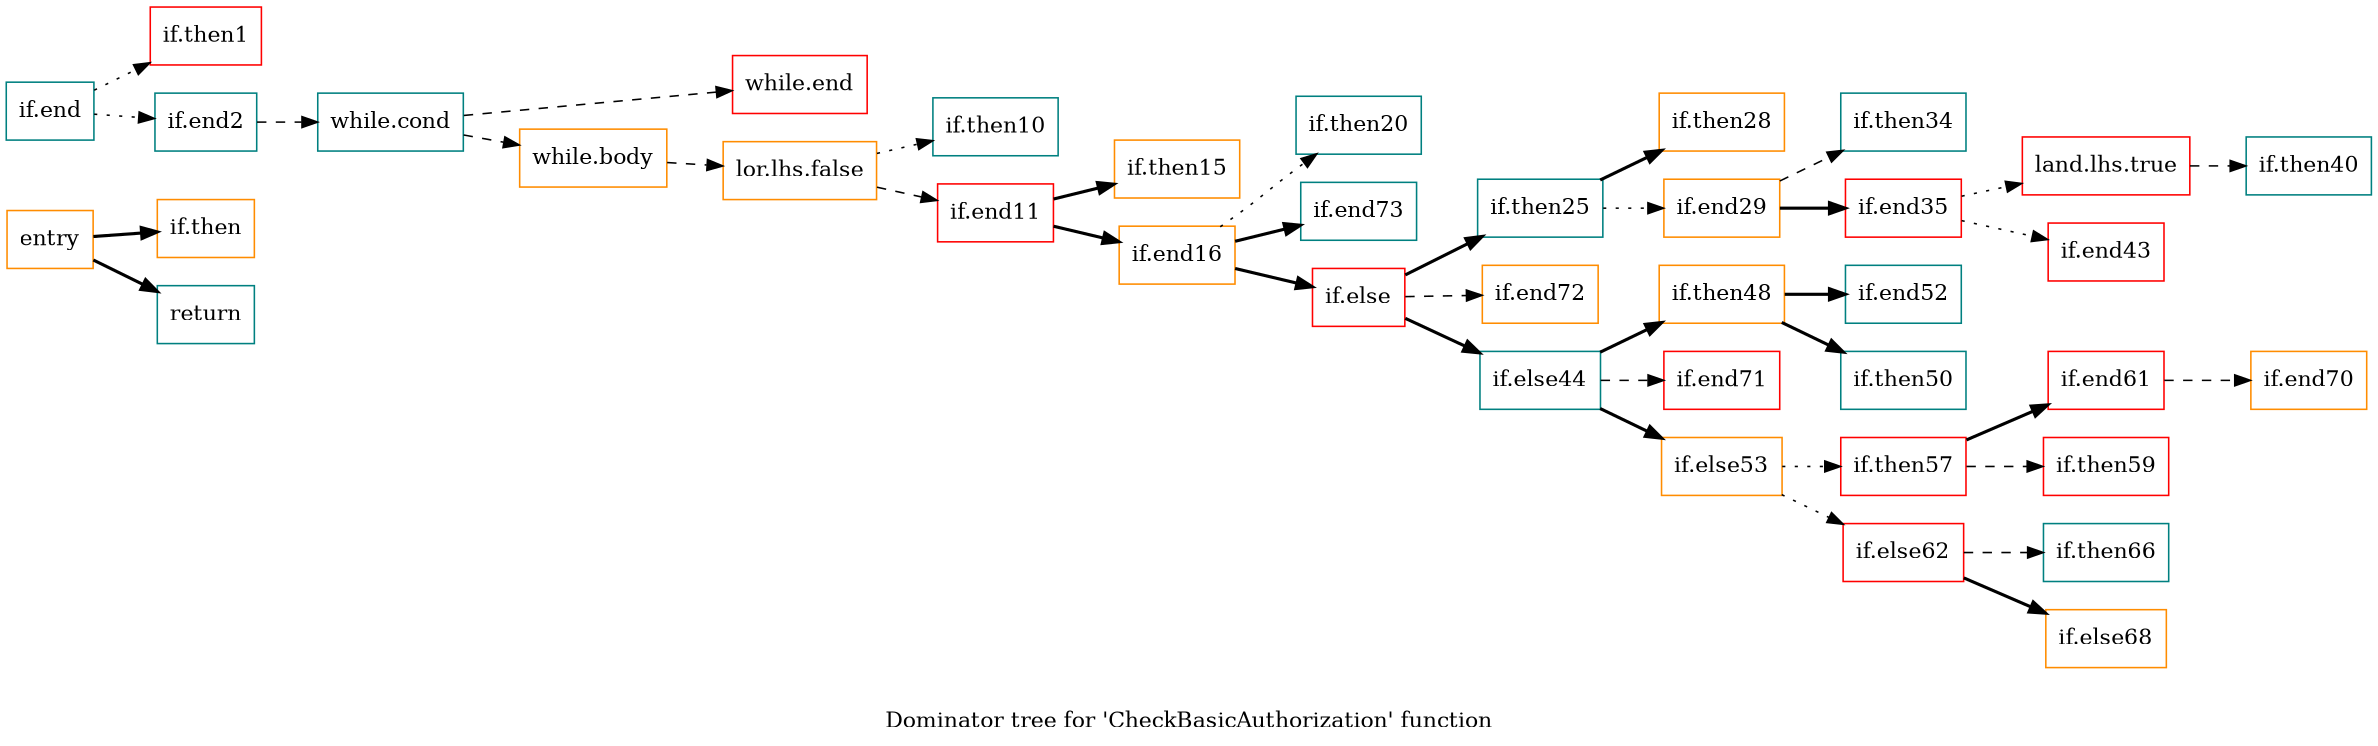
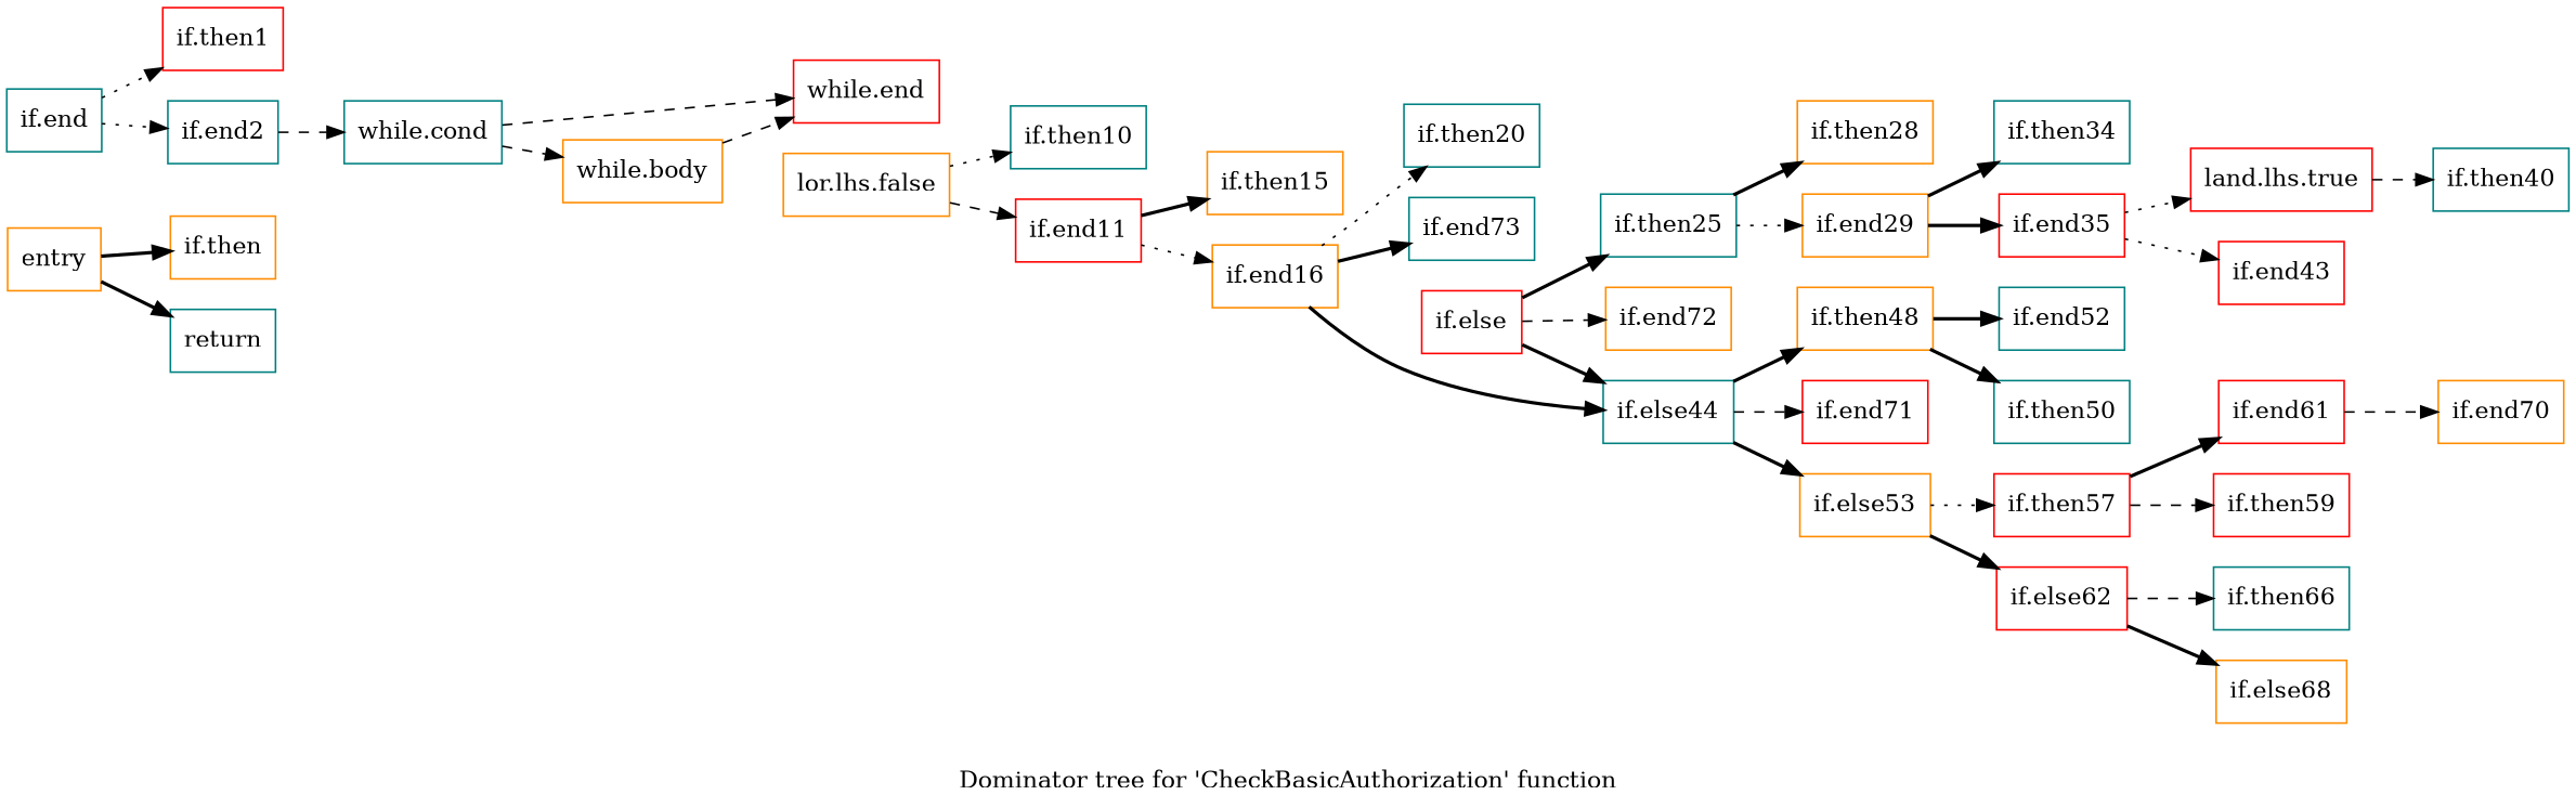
  digraph {
    label="Dominator tree for 'CheckBasicAuthorization' function"
    rankdir=LR
    node [color=teal shape=record]
    edge [style=bold]
    n1 [color=darkorange label="{entry}"]
    n2 [color=darkorange label="{if.then}"]
    n3 [label="{return}"]
    n4 [label="{if.end}"]
    n5 [color=red label="{if.then1}"]
    n6 [label="{if.end2}"]
    n7 [label="{while.cond}"]
    n8 [color=darkorange label="{while.body}"]
    n9 [color=red label="{while.end}"]
    n10 [color=darkorange label="{lor.lhs.false}"]
    n11 [label="{if.then10}"]
    n12 [color=red label="{if.end11}"]
    n13 [color=darkorange label="{if.then15}"]
    n14 [color=darkorange label="{if.end16}"]
    n15 [label="{if.then20}"]
    n16 [label="{if.end73}"]
    n17 [color=red label="{if.else}"]
    n18 [label="{if.then25}"]
    n19 [color=darkorange label="{if.end72}"]
    n20 [label="{if.else44}"]
    n21 [color=darkorange label="{if.then28}"]
    n22 [color=darkorange label="{if.end29}"]
    n23 [color=darkorange label="{if.then48}"]
    n24 [color=red label="{if.end71}"]
    n25 [color=darkorange label="{if.else53}"]
    n26 [label="{if.then34}"]
    n27 [color=red label="{if.end35}"]
    n28 [label="{if.end52}"]
    n29 [label="{if.then50}"]
    n30 [color=red label="{if.then57}"]
    n31 [color=red label="{if.else62}"]
    n32 [color=red label="{land.lhs.true}"]
    n33 [color=red label="{if.end43}"]
    n34 [label="{if.then40}"]
    n35 [color=red label="{if.end61}"]
    n36 [color=red label="{if.then59}"]
    n37 [label="{if.then66}"]
    n38 [color=darkorange label="{if.else68}"]
    n39 [color=darkorange label="{if.end70}"]
    n1 -> n2
    n1 -> n3
    n4 -> n5 [style=dotted]
    n4 -> n6 [style=dotted]
    n6 -> n7 [style=dashed]
    n7 -> n8 [style=dashed]
    n7 -> n9 [style=dashed]
-   n8 -> n10 [style=dashed]
+   n8 -> n9 [style=dashed]
    n10 -> n11 [style=dotted]
    n10 -> n12 [style=dashed]
    n12 -> n13
-   n12 -> n14
+   n12 -> n14 [style=dotted]
    n14 -> n15 [style=dotted]
    n14 -> n16
-   n14 -> n17
+   n14 -> n20
    n17 -> n18
    n17 -> n19 [style=dashed]
    n17 -> n20
    n18 -> n21
    n18 -> n22 [style=dotted]
    n20 -> n23
    n20 -> n24 [style=dashed]
    n20 -> n25
-   n22 -> n26 [style=dashed]
+   n22 -> n26
    n22 -> n27
    n23 -> n28
    n23 -> n29
    n25 -> n30 [style=dotted]
-   n25 -> n31 [style=dotted]
+   n25 -> n31
    n27 -> n32 [style=dotted]
    n27 -> n33 [style=dotted]
    n30 -> n35
    n30 -> n36 [style=dashed]
    n31 -> n37 [style=dashed]
    n31 -> n38
    n32 -> n34 [style=dashed]
    n35 -> n39 [style=dashed]
  }
